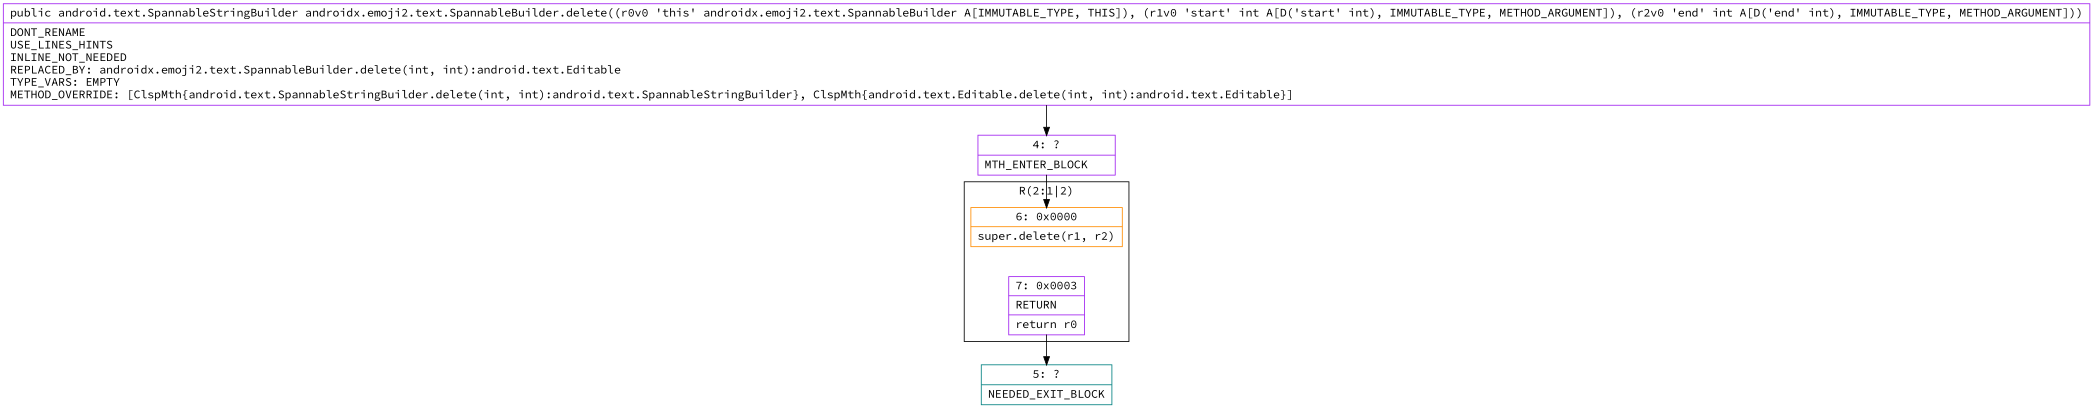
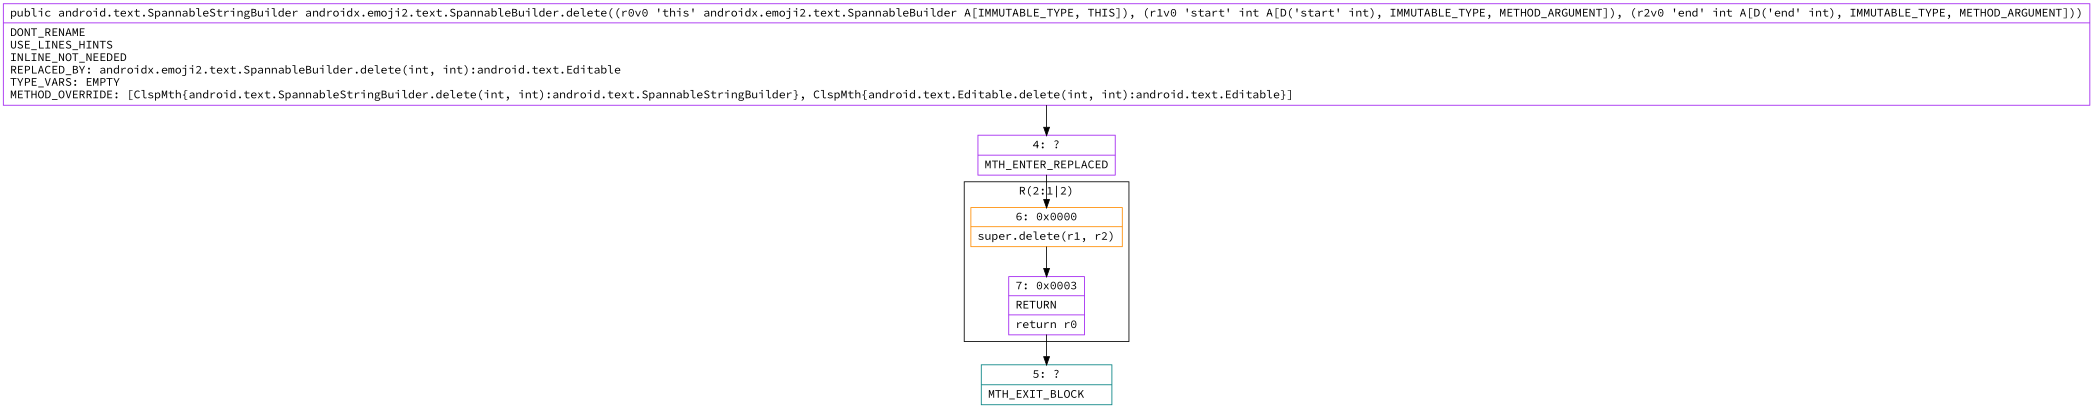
  digraph {
    fontname="Source Code Pro"
    node [color=purple fontname="Source Code Pro" shape=record]
    edge [fontname="Source Code Pro"]
    n1 [color=darkorange label="{6\:\ 0x0000|super.delete(r1, r2)\l}"]
    n2 [label="{7\:\ 0x0003|RETURN\l|return r0\l}"]
-   n3 [color=teal label="{5\:\ ?|NEEDED_EXIT_BLOCK\l}"]
-   n4 [label="{4\:\ ?|MTH_ENTER_BLOCK\l}"]
+   n3 [color=teal label="{5\:\ ?|MTH_EXIT_BLOCK\l}"]
+   n4 [label="{4\:\ ?|MTH_ENTER_REPLACED\l}"]
    n5 [label="{public android.text.SpannableStringBuilder androidx.emoji2.text.SpannableBuilder.delete((r0v0 'this' androidx.emoji2.text.SpannableBuilder A[IMMUTABLE_TYPE, THIS]), (r1v0 'start' int A[D('start' int), IMMUTABLE_TYPE, METHOD_ARGUMENT]), (r2v0 'end' int A[D('end' int), IMMUTABLE_TYPE, METHOD_ARGUMENT]))  | DONT_RENAME\lUSE_LINES_HINTS\lINLINE_NOT_NEEDED\lREPLACED_BY: androidx.emoji2.text.SpannableBuilder.delete(int, int):android.text.Editable\lTYPE_VARS: EMPTY\lMETHOD_OVERRIDE: [ClspMth\{android.text.SpannableStringBuilder.delete(int, int):android.text.SpannableStringBuilder\}, ClspMth\{android.text.Editable.delete(int, int):android.text.Editable\}]\l}"]
    subgraph cluster_1 {
      label="R(2:1|2)"
      n1
      n2
    }
+   n1 -> n2
    n2 -> n3
    n4 -> n1
    n5 -> n4
  }
